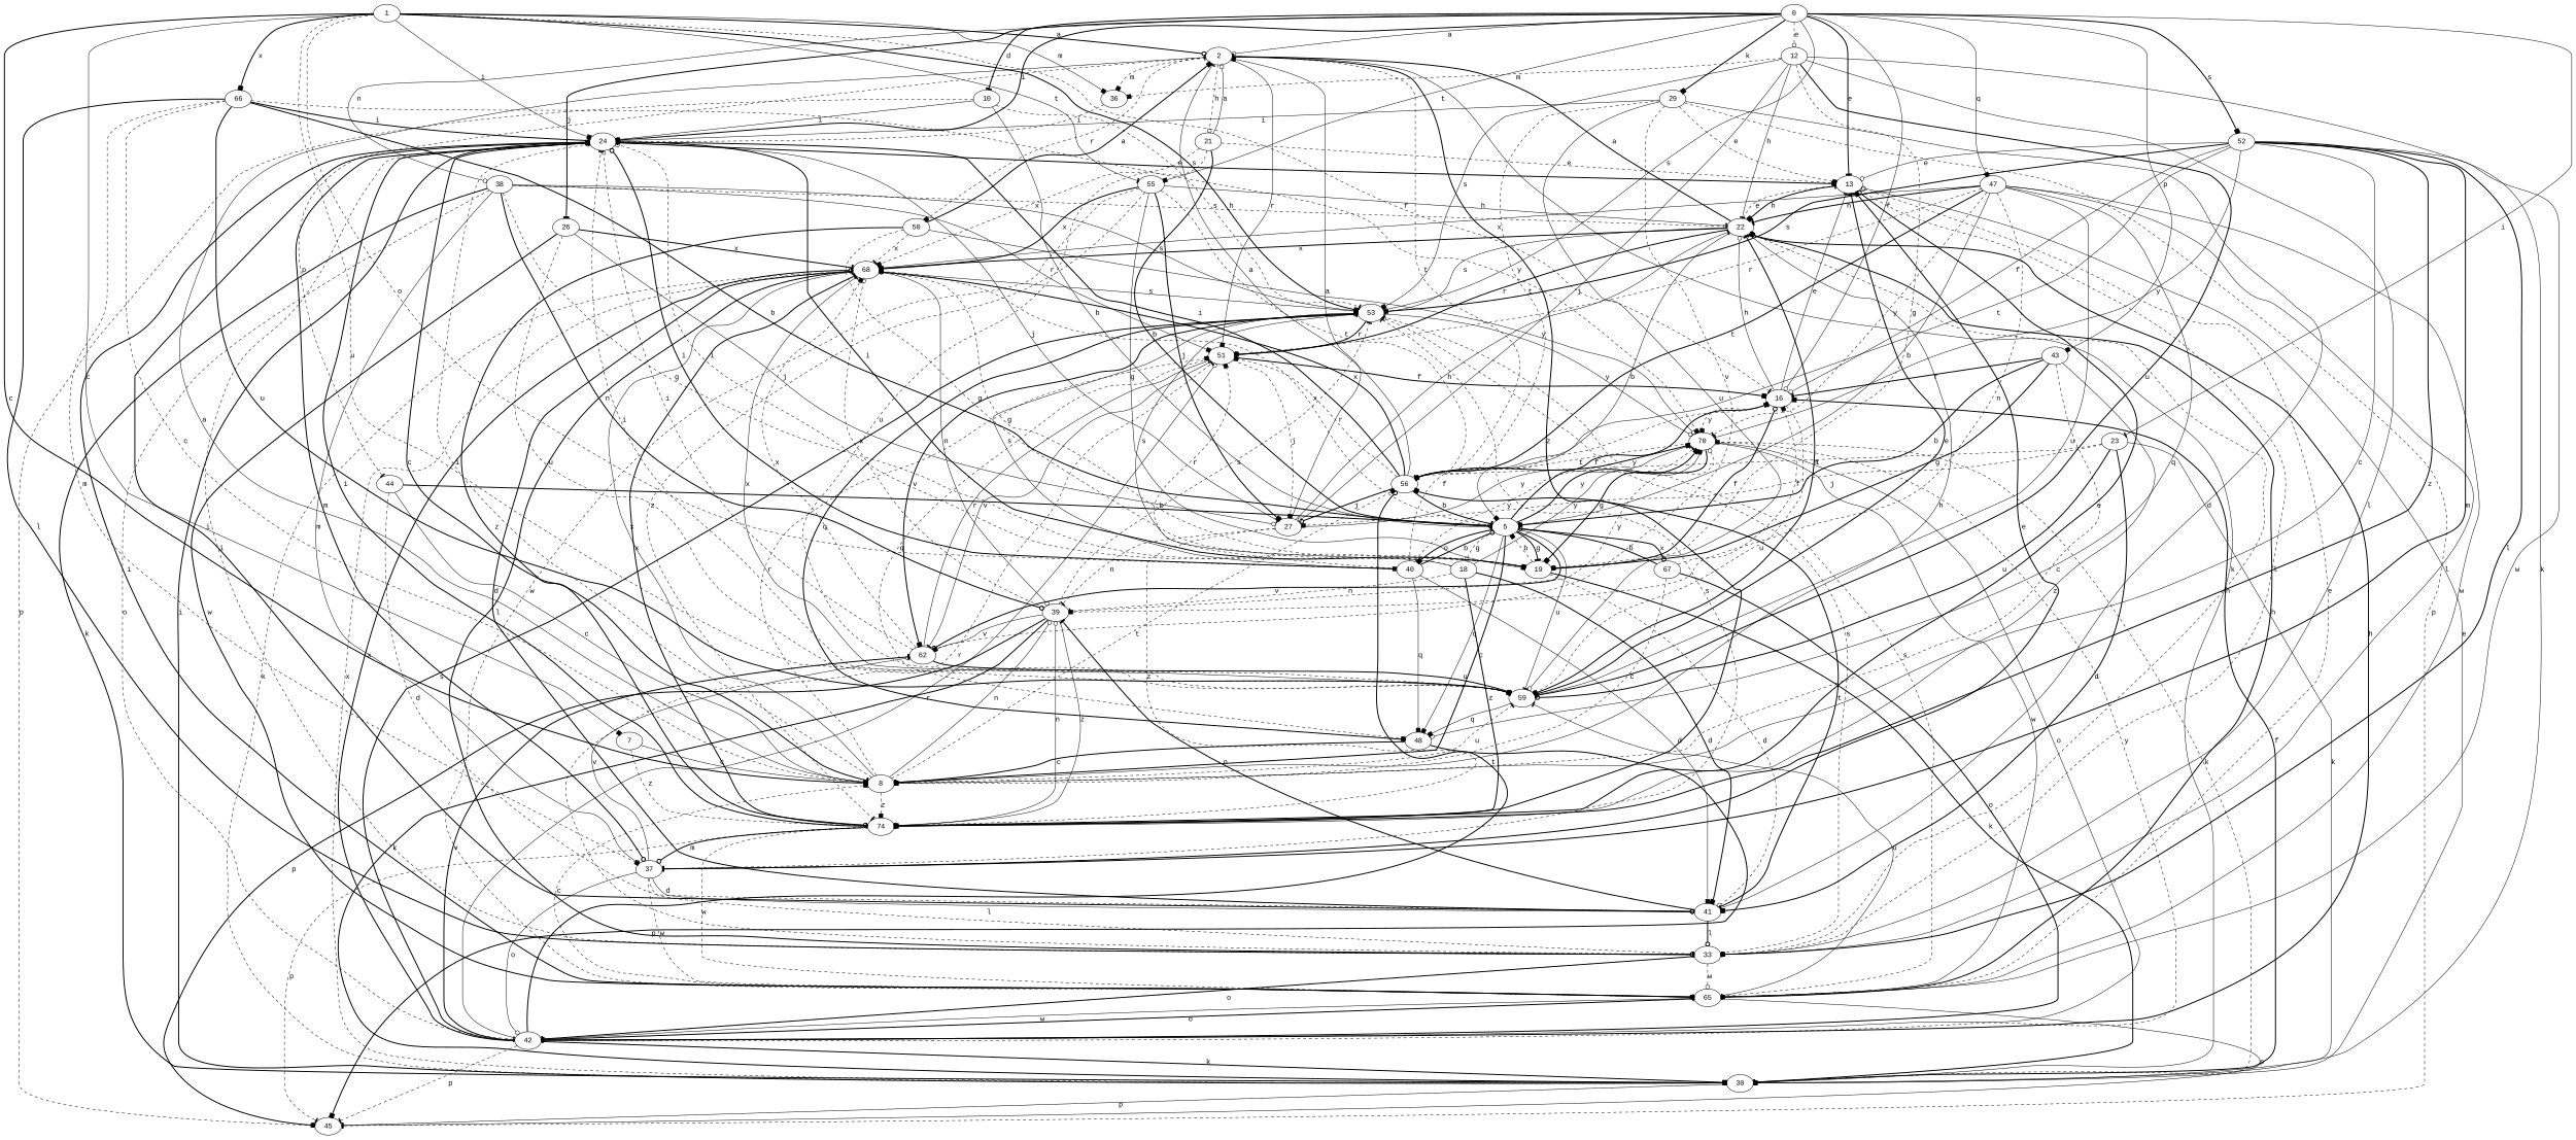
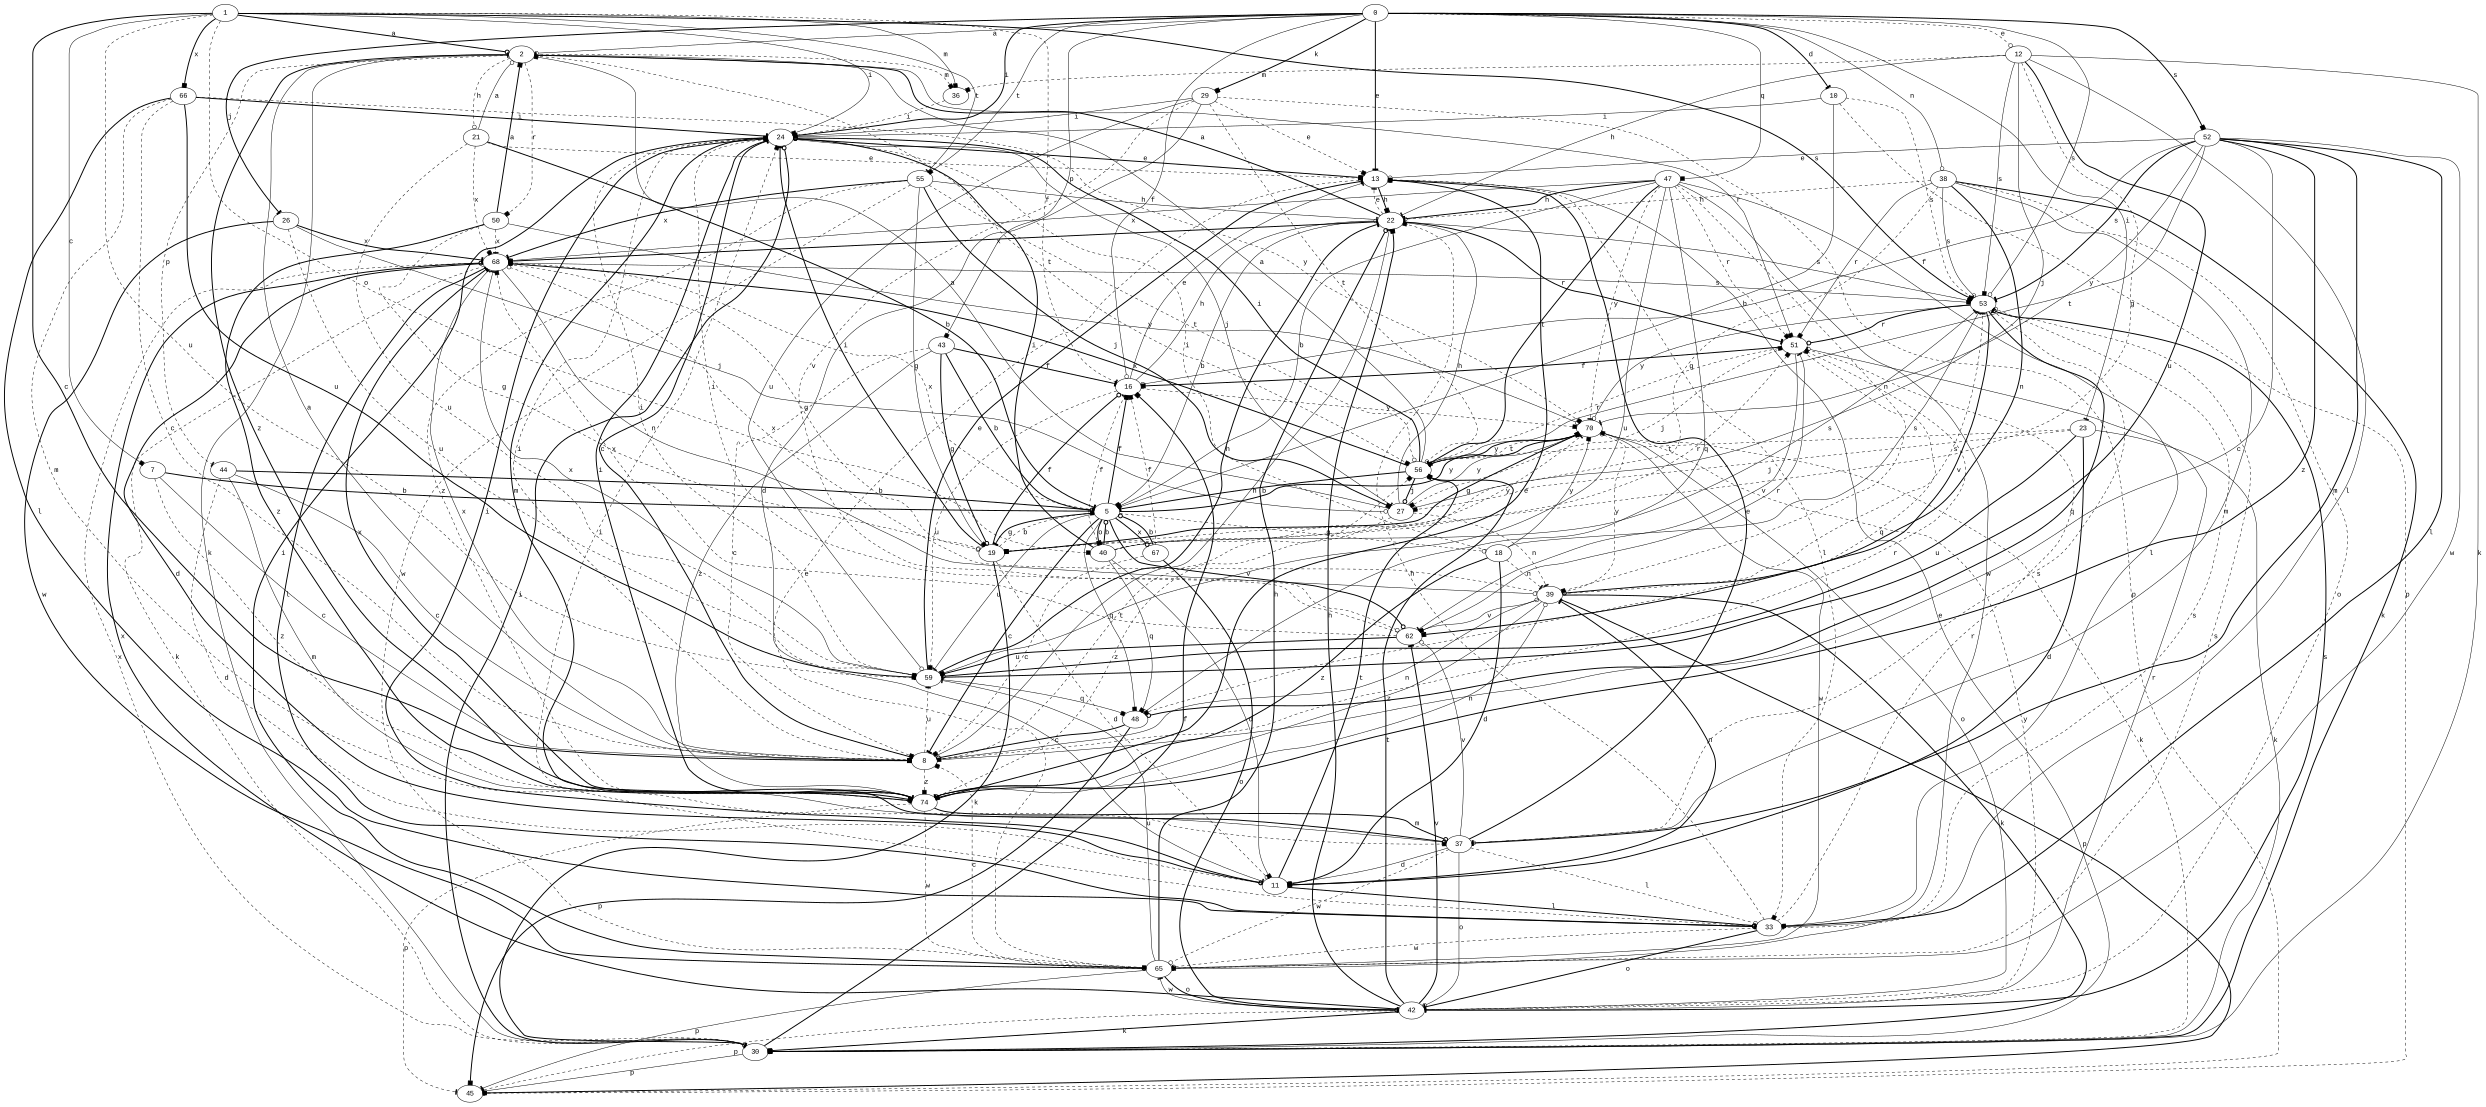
  strict digraph {
    fontname="Liberation Mono"
    node [fontname="Liberation Mono"]
    edge [arrowhead=box fontname="Liberation Mono" style=bold]
    0
    2
    10
    12
    13
    16
    23
    24
    26
    29
    38
    43
    47
    52
    53
    55
    36
    21
    30
    44
    50
    51
    56
    74
    5
    45
    59
    19
    22
    33
    27
    70
-   11 [label=41]
+   11
    8
    37
    68
    65
    62
    39
    42
    48
    1
    7
    40
    66
    18
    67
    0 -> 2 [arrowhead=odot label=a style=solid]
    0 -> 10 [arrowhead=tee label=d]
    0 -> 12 [arrowhead=odot label=e style=dashed]
    0 -> 13 [arrowhead=tee label=e]
    0 -> 16 [arrowhead=odot label=f style=solid]
    0 -> 23 [arrowhead=tee label=i style=solid]
    0 -> 24 [label=i]
    0 -> 26 [arrowhead=tee label=j]
    0 -> 29 [label=k]
    0 -> 38 [arrowhead=odot label=n style=solid]
    0 -> 43 [label=p style=solid]
    0 -> 47 [label=q style=solid]
    0 -> 52 [label=s]
    0 -> 53 [arrowhead=odot label=s style=solid]
    0 -> 55 [label=t style=solid]
    2 -> 36 [label=m style=dashed]
    2 -> 21 [arrowhead=odot label=h style=dashed]
    2 -> 30 [arrowhead=odot label=k style=solid]
    2 -> 44 [arrowhead=tee label=p style=dashed]
    2 -> 50 [label=r style=dashed]
    2 -> 51 [label=r style=solid]
    2 -> 56 [label=t style=dashed]
    2 -> 74 [label=z]
    10 -> 24 [arrowhead=odot label=i style=solid]
    10 -> 53 [arrowhead=tee label=s style=dashed]
    10 -> 5 [arrowhead=tee label=b style=solid]
    10 -> 45 [label=p style=dashed]
    12 -> 53 [label=s style=solid]
    12 -> 36 [label=m style=dashed]
    12 -> 30 [label=k style=solid]
    12 -> 59 [arrowhead=tee label=u]
    12 -> 19 [label=g style=dashed]
    12 -> 22 [arrowhead=tee label=h style=solid]
    12 -> 33 [arrowhead=tee label=l style=solid]
    12 -> 27 [arrowhead=odot label=j style=solid]
    13 -> 22 [label=h]
    13 -> 33 [label=l style=dashed]
    16 -> 13 [arrowhead=tee label=e style=solid]
    16 -> 59 [label=u style=dashed]
    16 -> 22 [arrowhead=odot label=h style=solid]
    16 -> 70 [label=y style=dashed]
    23 -> 30 [label=k style=solid]
    23 -> 56 [label=t style=dashed]
    23 -> 59 [arrowhead=odot label=u]
    23 -> 27 [label=j style=dashed]
    23 -> 11 [label=d]
    24 -> 13 [label=e]
    24 -> 27 [arrowhead=tee label=j style=solid]
    24 -> 8 [arrowhead=tee label=c]
    24 -> 37 [arrowhead=odot label=m]
    26 -> 59 [arrowhead=odot label=u style=dashed]
    26 -> 27 [arrowhead=odot label=j style=solid]
    26 -> 68 [arrowhead=tee label=x]
    26 -> 65 [arrowhead=odot label=w]
    29 -> 13 [label=e style=dashed]
    29 -> 24 [arrowhead=odot label=i style=solid]
    29 -> 56 [arrowhead=odot label=t style=dashed]
    29 -> 45 [arrowhead=tee label=p style=dashed]
    29 -> 59 [arrowhead=odot label=u style=solid]
    29 -> 11 [arrowhead=tee label=d style=solid]
    29 -> 62 [arrowhead=odot label=v style=dashed]
    38 -> 53 [arrowhead=odot label=s style=solid]
    38 -> 30 [arrowhead=odot label=k]
    38 -> 51 [label=r style=solid]
    38 -> 19 [label=g style=dashed]
    38 -> 22 [arrowhead=odot label=h style=dashed]
    38 -> 37 [arrowhead=odot label=m style=solid]
    38 -> 39 [arrowhead=odot label=n]
    38 -> 42 [arrowhead=tee label=o style=dashed]
    43 -> 16 [arrowhead=tee label=f]
    43 -> 74 [arrowhead=tee label=z style=solid]
    43 -> 5 [arrowhead=tee label=b]
    43 -> 19 [arrowhead=odot label=g]
    43 -> 8 [label=c style=dashed]
    47 -> 51 [label=r style=dashed]
    47 -> 56 [arrowhead=tee label=t]
    47 -> 5 [label=b style=solid]
    47 -> 59 [label=u style=solid]
    47 -> 22 [arrowhead=tee label=h]
    47 -> 33 [label=l style=solid]
    47 -> 70 [arrowhead=tee label=y style=dashed]
    47 -> 68 [arrowhead=odot label=x style=solid]
    47 -> 65 [label=w style=solid]
    47 -> 39 [label=n style=dashed]
    47 -> 48 [arrowhead=odot label=q style=solid]
    52 -> 13 [arrowhead=odot label=e style=solid]
    52 -> 16 [arrowhead=odot label=f style=solid]
    52 -> 53 [arrowhead=tee label=s]
    52 -> 56 [arrowhead=tee label=t style=solid]
    52 -> 74 [label=z]
    52 -> 33 [arrowhead=odot label=l]
    52 -> 70 [arrowhead=tee label=y style=solid]
    52 -> 8 [label=c style=solid]
    52 -> 37 [arrowhead=tee label=m]
    52 -> 65 [arrowhead=tee label=w style=solid]
    53 -> 51 [arrowhead=odot label=r]
    53 -> 70 [arrowhead=odot label=y style=solid]
    53 -> 62 [label=v]
    53 -> 48 [arrowhead=odot label=q]
    55 -> 56 [arrowhead=odot label=t style=dashed]
    55 -> 74 [arrowhead=tee label=z style=dashed]
    55 -> 19 [label=g style=solid]
    55 -> 22 [arrowhead=tee label=h style=solid]
    55 -> 27 [label=j]
    55 -> 68 [arrowhead=tee label=x]
    55 -> 65 [label=w style=dashed]
    36 -> 24 [arrowhead=tee label=i style=dashed]
    21 -> 2 [arrowhead=odot label=a style=solid]
    21 -> 13 [label=e style=dashed]
    21 -> 5 [arrowhead=tee label=b]
    21 -> 59 [label=u style=dashed]
    21 -> 68 [label=x style=dashed]
    30 -> 13 [arrowhead=odot label=e style=solid]
    30 -> 16 [label=f]
    30 -> 24 [arrowhead=odot label=i]
    30 -> 45 [arrowhead=tee label=p style=solid]
    30 -> 68 [arrowhead=odot label=x style=dashed]
    44 -> 5 [arrowhead=odot label=b]
    44 -> 11 [arrowhead=odot label=d style=dashed]
    44 -> 8 [label=c style=solid]
+   44 -> 37 [arrowhead=odot label=m style=solid]
    50 -> 2 [label=a]
    50 -> 74 [arrowhead=odot label=z]
    50 -> 19 [arrowhead=odot label=g style=dashed]
    50 -> 70 [arrowhead=odot label=y style=solid]
    50 -> 68 [arrowhead=tee label=x style=dashed]
    51 -> 16 [label=f]
    51 -> 27 [label=j style=dashed]
    51 -> 62 [arrowhead=tee label=v style=solid]
    51 -> 48 [label=q style=dashed]
    56 -> 2 [arrowhead=tee label=a style=solid]
    56 -> 24 [arrowhead=odot label=i]
    56 -> 51 [label=r style=dashed]
    56 -> 5 [arrowhead=tee label=b]
    56 -> 27 [arrowhead=odot label=j]
    56 -> 70 [label=y]
    56 -> 68 [arrowhead=odot label=x]
    74 -> 13 [arrowhead=odot label=e]
    74 -> 24 [arrowhead=tee label=i]
    74 -> 45 [arrowhead=tee label=p style=dashed]
    74 -> 37 [arrowhead=odot label=m]
    74 -> 68 [arrowhead=tee label=x]
-   74 -> 65 [arrowhead=tee label=w style=dashed]
+   74 -> 65 [arrowhead=odot label=w style=dashed]
    74 -> 39 [arrowhead=odot label=n style=solid]
    5 -> 16 [label=f]
    5 -> 59 [arrowhead=tee label=u style=solid]
    5 -> 19 [arrowhead=tee label=g]
    5 -> 70 [label=y]
    5 -> 8 [arrowhead=tee label=c]
    5 -> 68 [label=x style=dashed]
    5 -> 62 [arrowhead=odot label=v]
    5 -> 48 [label=q style=solid]
    5 -> 40 [label=o]
    5 -> 18 [arrowhead=odot label=g style=dashed]
    5 -> 67 [arrowhead=odot label=x]
    59 -> 13 [arrowhead=tee label=e]
    59 -> 24 [arrowhead=tee label=i style=dashed]
    59 -> 22 [arrowhead=tee label=h]
    59 -> 68 [arrowhead=tee label=x style=solid]
    59 -> 48 [label=q style=solid]
    19 -> 16 [arrowhead=odot label=f]
    19 -> 24 [arrowhead=tee label=i]
    19 -> 30 [arrowhead=tee label=k]
    19 -> 5 [label=b style=dashed]
    19 -> 11 [arrowhead=odot label=d style=dashed]
    22 -> 2 [arrowhead=tee label=a]
    22 -> 13 [arrowhead=tee label=e style=dashed]
    22 -> 53 [label=s style=solid]
    22 -> 51 [arrowhead=tee label=r]
    22 -> 5 [label=b style=solid]
    22 -> 68 [label=x]
    33 -> 24 [label=i style=dashed]
    33 -> 53 [arrowhead=odot label=s style=dashed]
    33 -> 51 [arrowhead=tee label=r style=dashed]
    33 -> 22 [label=h style=dashed]
    33 -> 65 [arrowhead=odot label=w style=dashed]
    33 -> 42 [arrowhead=tee label=o]
    27 -> 2 [label=a style=solid]
    27 -> 74 [arrowhead=odot label=z style=dashed]
    27 -> 22 [arrowhead=tee label=h style=solid]
    27 -> 70 [arrowhead=tee label=y style=solid]
    27 -> 39 [arrowhead=tee label=n style=dashed]
    70 -> 30 [arrowhead=tee label=k style=dashed]
    70 -> 56 [arrowhead=tee label=t style=dashed]
    70 -> 19 [label=g]
    70 -> 65 [arrowhead=tee label=w style=solid]
    70 -> 42 [arrowhead=tee label=o style=solid]
    11 -> 24 [label=i]
    11 -> 56 [label=t]
    11 -> 33 [arrowhead=odot label=l]
    11 -> 39 [arrowhead=tee label=n]
    8 -> 2 [arrowhead=tee label=a style=solid]
    8 -> 24 [arrowhead=odot label=i style=dashed]
    8 -> 51 [label=r style=dashed]
    8 -> 56 [label=t style=dashed]
    8 -> 74 [label=z style=dashed]
    8 -> 59 [arrowhead=tee label=u style=dashed]
    8 -> 22 [arrowhead=tee label=h style=solid]
    8 -> 68 [arrowhead=tee label=x style=solid]
    8 -> 39 [arrowhead=odot label=n style=solid]
    37 -> 13 [label=e]
    37 -> 53 [arrowhead=tee label=s style=dashed]
    37 -> 33 [arrowhead=odot label=l style=dashed]
    37 -> 11 [arrowhead=odot label=d style=solid]
    37 -> 65 [arrowhead=odot label=w style=dashed]
    37 -> 62 [arrowhead=odot label=v style=solid]
    37 -> 42 [arrowhead=odot label=o style=solid]
    68 -> 53 [label=s style=solid]
    68 -> 30 [arrowhead=odot label=k style=dashed]
    68 -> 19 [arrowhead=odot label=g style=dashed]
    68 -> 33 [arrowhead=tee label=l]
    68 -> 11 [arrowhead=odot label=d]
    68 -> 39 [arrowhead=odot label=n style=solid]
    65 -> 13 [arrowhead=odot label=e style=dashed]
    65 -> 24 [label=i]
    65 -> 53 [arrowhead=tee label=s style=dashed]
    65 -> 45 [arrowhead=tee label=p style=solid]
    65 -> 59 [arrowhead=tee label=u style=solid]
    65 -> 22 [arrowhead=odot label=h]
    65 -> 8 [label=c style=dashed]
    65 -> 42 [arrowhead=odot label=o]
    62 -> 24 [arrowhead=odot label=i style=dashed]
    62 -> 51 [arrowhead=tee label=r style=solid]
    62 -> 59 [arrowhead=odot label=u]
    62 -> 68 [label=x style=dashed]
    39 -> 53 [arrowhead=tee label=s style=dashed]
    39 -> 30 [label=k]
    39 -> 74 [arrowhead=odot label=z style=solid]
    39 -> 45 [arrowhead=odot label=p]
    39 -> 70 [arrowhead=odot label=y style=dashed]
    39 -> 68 [arrowhead=odot label=x style=dashed]
    39 -> 62 [label=v style=solid]
    42 -> 53 [arrowhead=odot label=s]
    42 -> 30 [label=k]
    42 -> 51 [arrowhead=odot label=r style=solid]
    42 -> 56 [arrowhead=odot label=t]
    42 -> 45 [arrowhead=tee label=p style=dashed]
    42 -> 22 [label=h]
    42 -> 70 [label=y style=dashed]
    42 -> 68 [arrowhead=odot label=x]
    42 -> 65 [arrowhead=tee label=w style=solid]
    42 -> 62 [arrowhead=tee label=v]
    48 -> 45 [label=p]
    48 -> 8 [arrowhead=odot label=c]
    1 -> 2 [arrowhead=odot label=a]
    1 -> 16 [arrowhead=tee label=f style=dashed]
    1 -> 24 [label=i style=solid]
    1 -> 53 [label=s]
    1 -> 55 [arrowhead=tee label=t style=solid]
    1 -> 36 [label=m style=solid]
    1 -> 59 [label=u style=dashed]
    1 -> 8 [label=c]
    1 -> 7 [label=c style=solid]
    1 -> 40 [label=o style=dashed]
    1 -> 66 [label=x]
    7 -> 74 [arrowhead=tee label=z style=dashed]
-   66 -> 5 [arrowhead=tee label=b]
+   7 -> 5 [arrowhead=tee label=b]
    7 -> 8 [arrowhead=tee label=c style=solid]
    40 -> 16 [arrowhead=tee label=f style=dashed]
    40 -> 24 [arrowhead=odot label=i]
    40 -> 53 [arrowhead=tee label=s style=solid]
    40 -> 51 [label=r style=dashed]
    40 -> 5 [arrowhead=odot label=b]
    40 -> 70 [arrowhead=tee label=y style=dashed]
    40 -> 11 [label=d style=solid]
    40 -> 48 [label=q style=solid]
    66 -> 24 [arrowhead=tee label=i]
    66 -> 59 [arrowhead=tee label=u]
    66 -> 33 [arrowhead=odot label=l]
    66 -> 70 [label=y style=dashed]
    66 -> 8 [label=c style=dashed]
    66 -> 37 [label=m style=dashed]
    18 -> 24 [arrowhead=odot label=i style=dashed]
    18 -> 53 [arrowhead=tee label=s style=solid]
    18 -> 74 [arrowhead=tee label=z]
    18 -> 70 [label=y style=solid]
    18 -> 11 [label=d]
    18 -> 39 [arrowhead=tee label=n style=dashed]
    67 -> 16 [label=f style=dashed]
    67 -> 5 [arrowhead=odot label=b]
    67 -> 8 [label=c style=dashed]
    67 -> 42 [arrowhead=tee label=o]
  }
